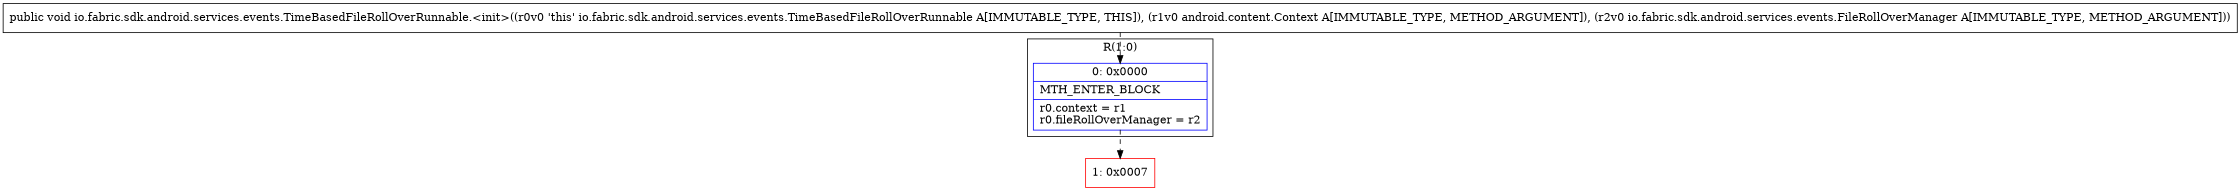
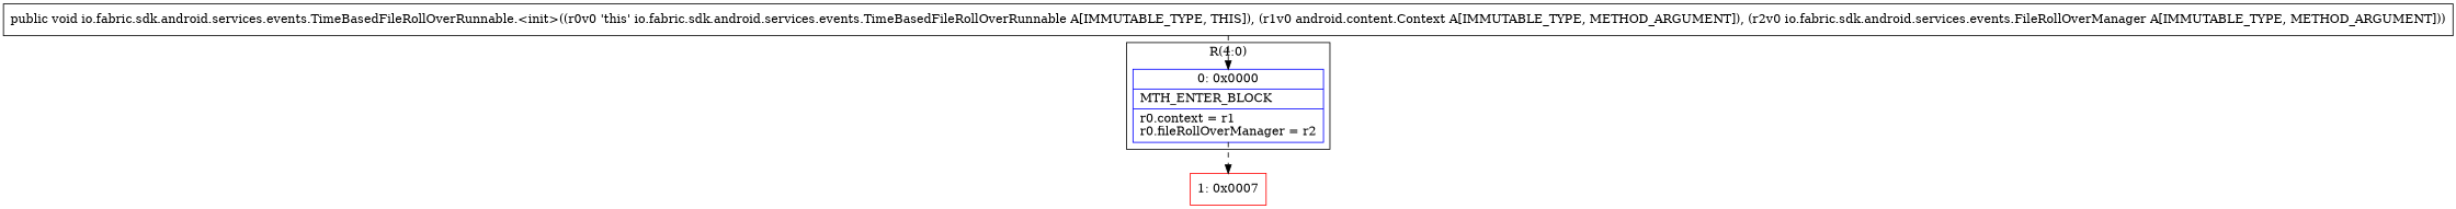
  digraph {
    node [shape=record]
    edge [style=dashed]
    n1 [color=blue label="{0\:\ 0x0000|MTH_ENTER_BLOCK\l|r0.context = r1\lr0.fileRollOverManager = r2\l}"]
    n2 [color=red label="{1\:\ 0x0007}"]
    n3 [label="{public void io.fabric.sdk.android.services.events.TimeBasedFileRollOverRunnable.\<init\>((r0v0 'this' io.fabric.sdk.android.services.events.TimeBasedFileRollOverRunnable A[IMMUTABLE_TYPE, THIS]), (r1v0 android.content.Context A[IMMUTABLE_TYPE, METHOD_ARGUMENT]), (r2v0 io.fabric.sdk.android.services.events.FileRollOverManager A[IMMUTABLE_TYPE, METHOD_ARGUMENT])) }"]
    subgraph cluster_1 {
-     label="R(1:0)"
+     label="R(4:0)"
      n1
    }
    n1 -> n2
    n3 -> n1
  }
